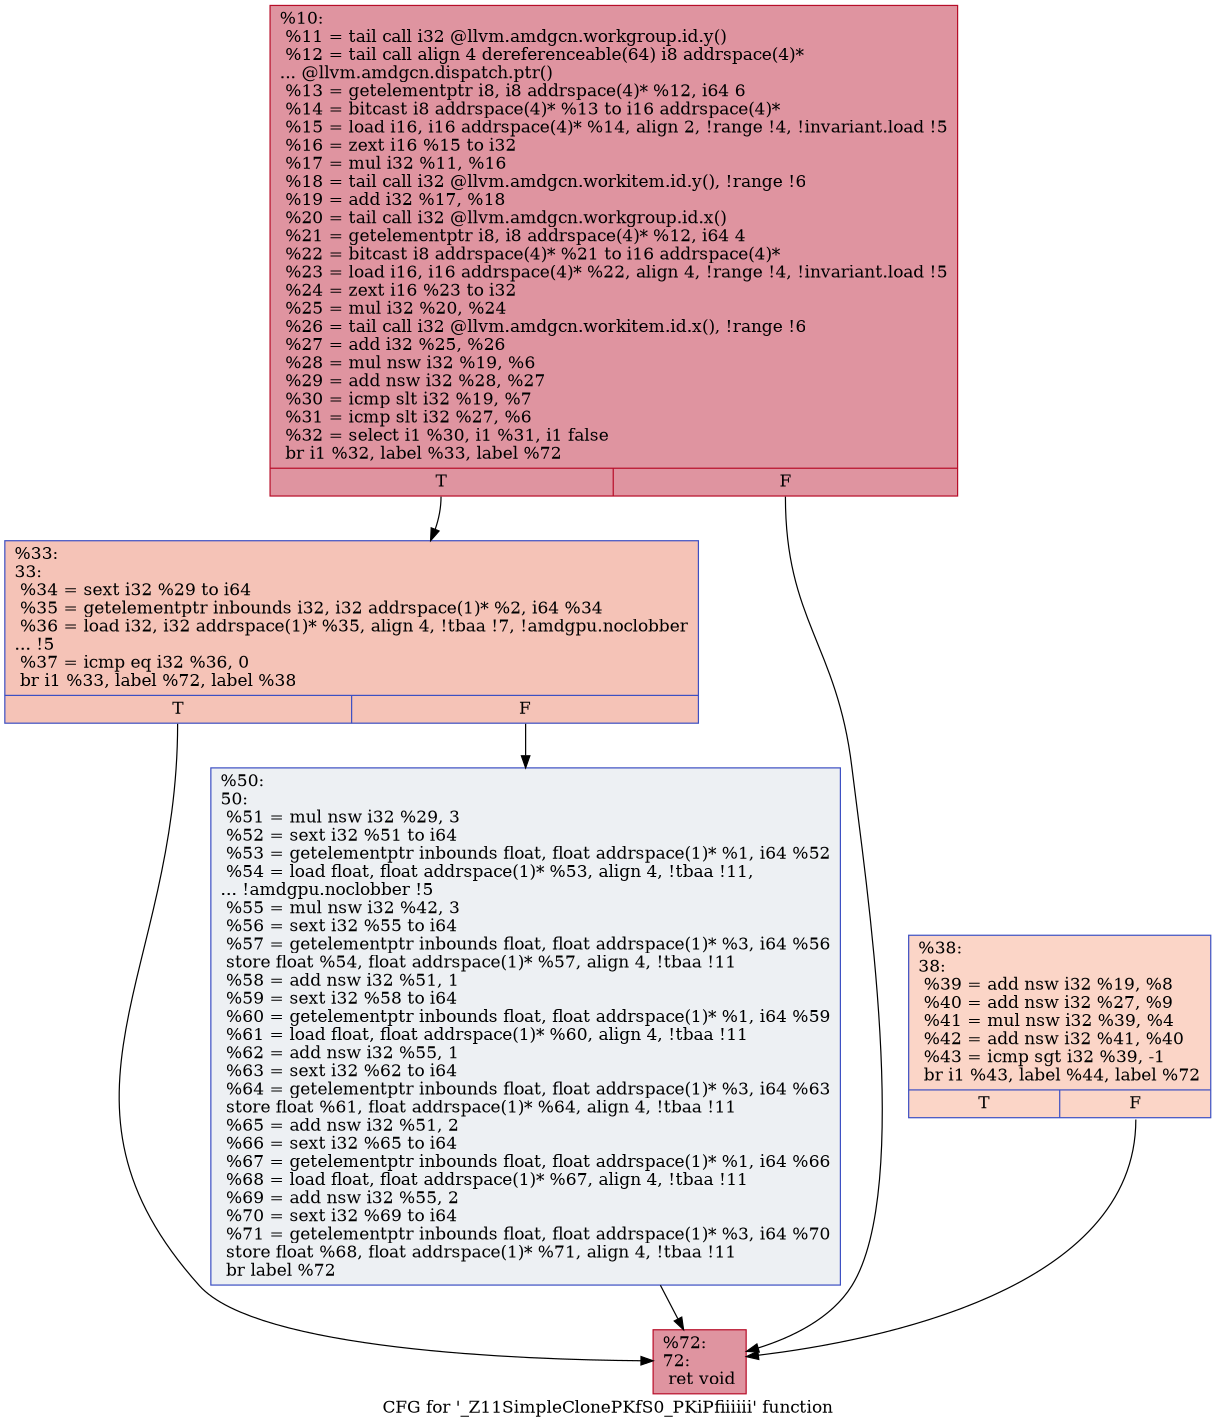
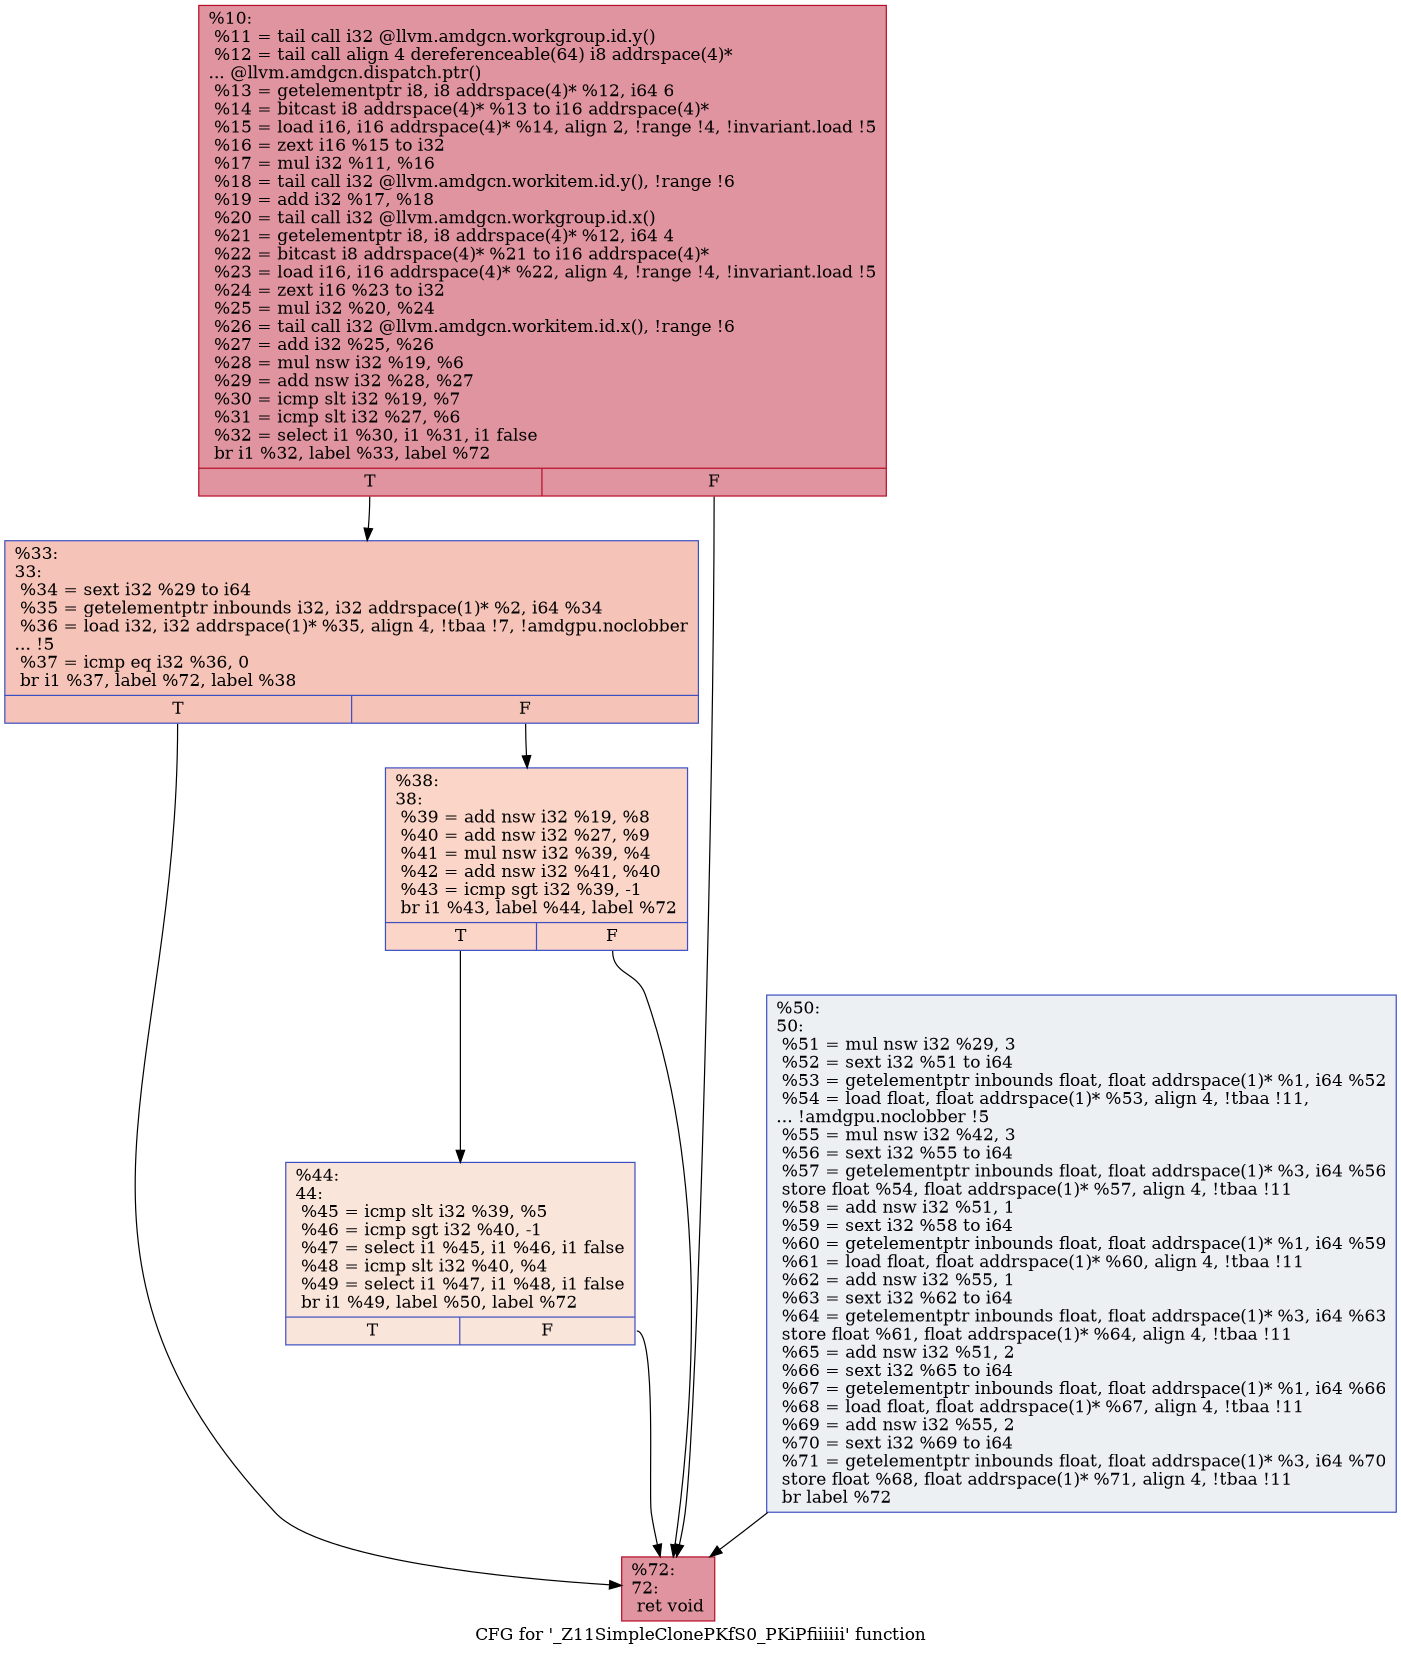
  digraph {
    label="CFG for '_Z11SimpleClonePKfS0_PKiPfiiiiii' function"
    node [color="#3d50c3ff" fillcolor="#b70d2870" shape=record style=filled]
    edge [tailport=s0]
    n1 [color="#b70d28ff" label="{%10:\l  %11 = tail call i32 @llvm.amdgcn.workgroup.id.y()\l  %12 = tail call align 4 dereferenceable(64) i8 addrspace(4)*\l... @llvm.amdgcn.dispatch.ptr()\l  %13 = getelementptr i8, i8 addrspace(4)* %12, i64 6\l  %14 = bitcast i8 addrspace(4)* %13 to i16 addrspace(4)*\l  %15 = load i16, i16 addrspace(4)* %14, align 2, !range !4, !invariant.load !5\l  %16 = zext i16 %15 to i32\l  %17 = mul i32 %11, %16\l  %18 = tail call i32 @llvm.amdgcn.workitem.id.y(), !range !6\l  %19 = add i32 %17, %18\l  %20 = tail call i32 @llvm.amdgcn.workgroup.id.x()\l  %21 = getelementptr i8, i8 addrspace(4)* %12, i64 4\l  %22 = bitcast i8 addrspace(4)* %21 to i16 addrspace(4)*\l  %23 = load i16, i16 addrspace(4)* %22, align 4, !range !4, !invariant.load !5\l  %24 = zext i16 %23 to i32\l  %25 = mul i32 %20, %24\l  %26 = tail call i32 @llvm.amdgcn.workitem.id.x(), !range !6\l  %27 = add i32 %25, %26\l  %28 = mul nsw i32 %19, %6\l  %29 = add nsw i32 %28, %27\l  %30 = icmp slt i32 %19, %7\l  %31 = icmp slt i32 %27, %6\l  %32 = select i1 %30, i1 %31, i1 false\l  br i1 %32, label %33, label %72\l|{<s0>T|<s1>F}}"]
-   n2 [fillcolor="#e8765c70" label="{%33:\l33:                                               \l  %34 = sext i32 %29 to i64\l  %35 = getelementptr inbounds i32, i32 addrspace(1)* %2, i64 %34\l  %36 = load i32, i32 addrspace(1)* %35, align 4, !tbaa !7, !amdgpu.noclobber\l... !5\l  %37 = icmp eq i32 %36, 0\l  br i1 %33, label %72, label %38\l|{<s0>T|<s1>F}}"]
+   n2 [fillcolor="#e8765c70" label="{%33:\l33:                                               \l  %34 = sext i32 %29 to i64\l  %35 = getelementptr inbounds i32, i32 addrspace(1)* %2, i64 %34\l  %36 = load i32, i32 addrspace(1)* %35, align 4, !tbaa !7, !amdgpu.noclobber\l... !5\l  %37 = icmp eq i32 %36, 0\l  br i1 %37, label %72, label %38\l|{<s0>T|<s1>F}}"]
    n3 [color="#b70d28ff" label="{%72:\l72:                                               \l  ret void\l}"]
    n4 [fillcolor="#f5a08170" label="{%38:\l38:                                               \l  %39 = add nsw i32 %19, %8\l  %40 = add nsw i32 %27, %9\l  %41 = mul nsw i32 %39, %4\l  %42 = add nsw i32 %41, %40\l  %43 = icmp sgt i32 %39, -1\l  br i1 %43, label %44, label %72\l|{<s0>T|<s1>F}}"]
+   n5 [fillcolor="#f4c5ad70" label="{%44:\l44:                                               \l  %45 = icmp slt i32 %39, %5\l  %46 = icmp sgt i32 %40, -1\l  %47 = select i1 %45, i1 %46, i1 false\l  %48 = icmp slt i32 %40, %4\l  %49 = select i1 %47, i1 %48, i1 false\l  br i1 %49, label %50, label %72\l|{<s0>T|<s1>F}}"]
    n6 [fillcolor="#d6dce470" label="{%50:\l50:                                               \l  %51 = mul nsw i32 %29, 3\l  %52 = sext i32 %51 to i64\l  %53 = getelementptr inbounds float, float addrspace(1)* %1, i64 %52\l  %54 = load float, float addrspace(1)* %53, align 4, !tbaa !11,\l... !amdgpu.noclobber !5\l  %55 = mul nsw i32 %42, 3\l  %56 = sext i32 %55 to i64\l  %57 = getelementptr inbounds float, float addrspace(1)* %3, i64 %56\l  store float %54, float addrspace(1)* %57, align 4, !tbaa !11\l  %58 = add nsw i32 %51, 1\l  %59 = sext i32 %58 to i64\l  %60 = getelementptr inbounds float, float addrspace(1)* %1, i64 %59\l  %61 = load float, float addrspace(1)* %60, align 4, !tbaa !11\l  %62 = add nsw i32 %55, 1\l  %63 = sext i32 %62 to i64\l  %64 = getelementptr inbounds float, float addrspace(1)* %3, i64 %63\l  store float %61, float addrspace(1)* %64, align 4, !tbaa !11\l  %65 = add nsw i32 %51, 2\l  %66 = sext i32 %65 to i64\l  %67 = getelementptr inbounds float, float addrspace(1)* %1, i64 %66\l  %68 = load float, float addrspace(1)* %67, align 4, !tbaa !11\l  %69 = add nsw i32 %55, 2\l  %70 = sext i32 %69 to i64\l  %71 = getelementptr inbounds float, float addrspace(1)* %3, i64 %70\l  store float %68, float addrspace(1)* %71, align 4, !tbaa !11\l  br label %72\l}"]
    n1 -> n2
    n1 -> n3 [tailport=s1]
    n2 -> n3
-   n2 -> n6 [tailport=s1]
+   n2 -> n4 [tailport=s1]
    n4 -> n3 [tailport=s1]
+   n4 -> n5
+   n5 -> n3 [tailport=s1]
    n6 -> n3
  }
